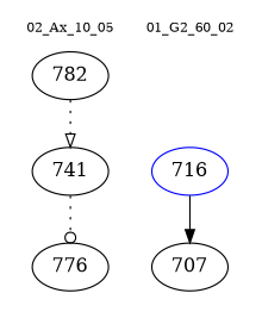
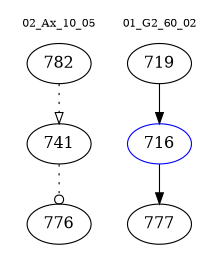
  digraph {
    node [color=black]
    edge [arrowhead=normal color=black style=dotted]
    n1 [label=782]
    n2 [label=741]
    n3 [label=776]
+   n4 [label=719]
    n5 [color=blue label=716]
-   n6 [label=707]
+   n6 [label=777]
    subgraph cluster_1 {
      color=white
      fontsize=10
      label="02_Ax_10_05"
      n1
      n2
      n3
    }
    subgraph cluster_2 {
      color=white
      fontsize=10
      label="01_G2_60_02"
+     n4
      n5
      n6
    }
    n1 -> n2 [arrowhead=onormal]
    n2 -> n3 [arrowhead=odot]
+   n4 -> n5 [style=solid]
    n5 -> n6 [style=solid]
  }
